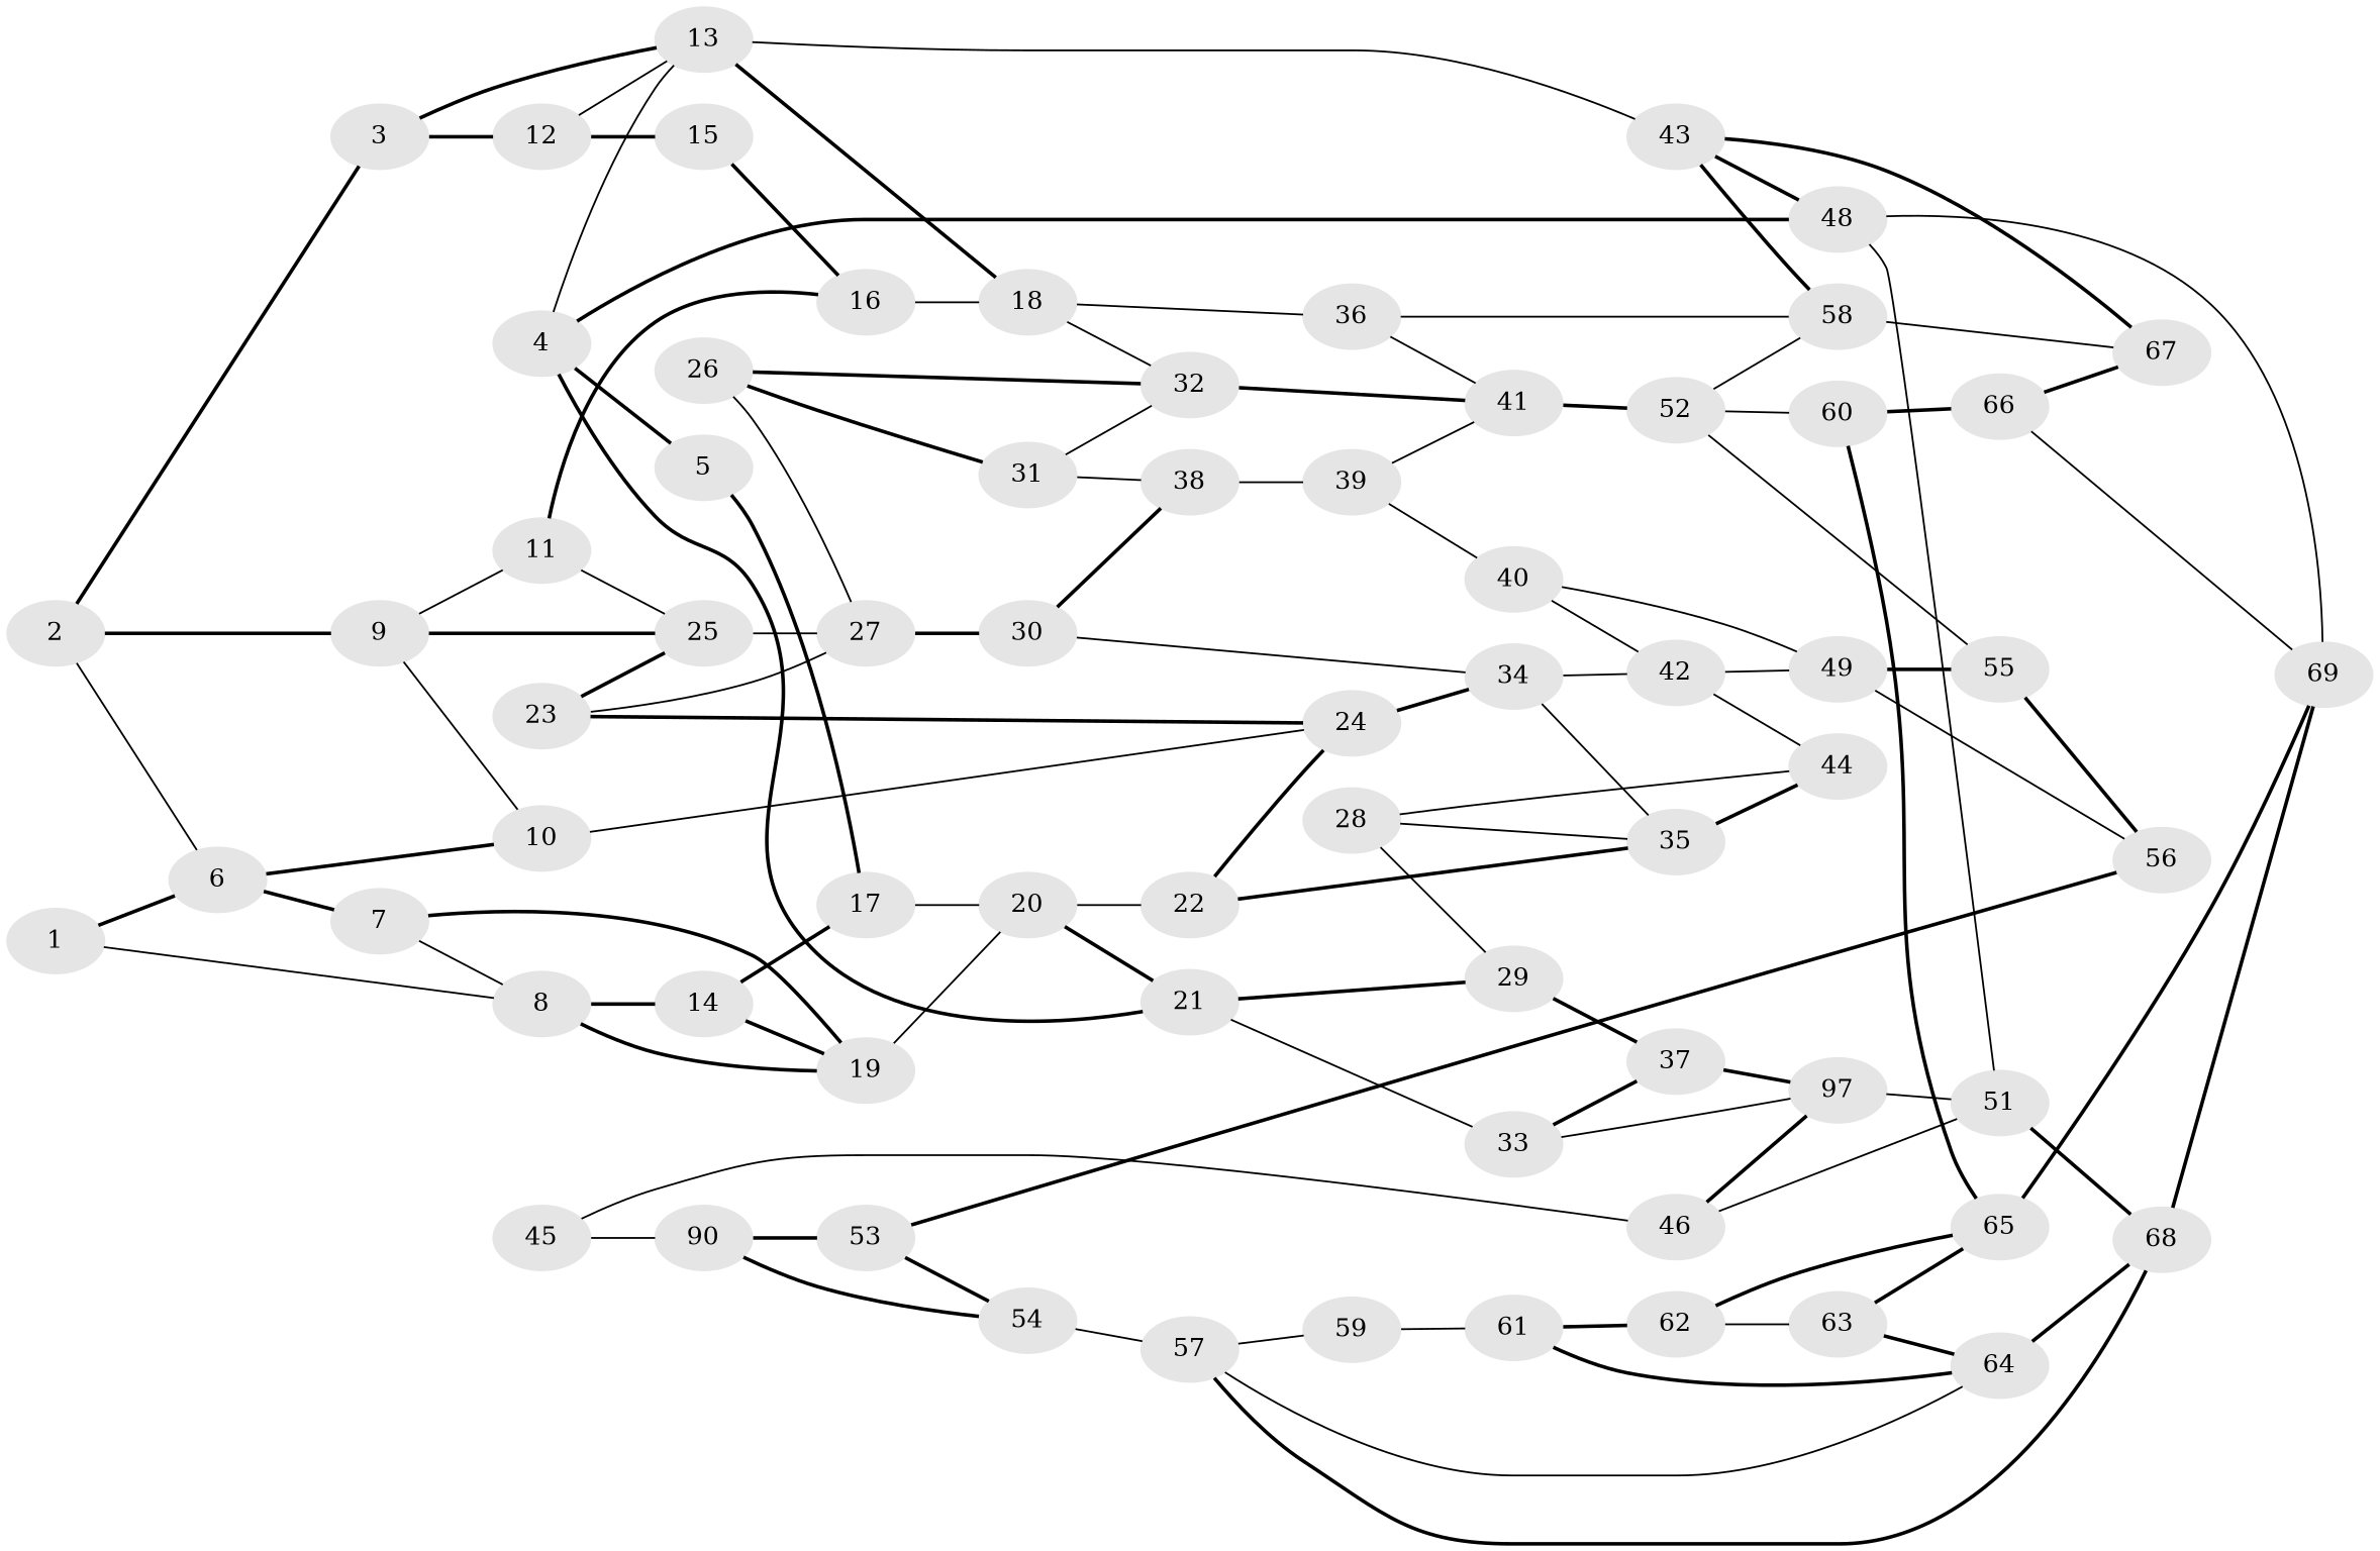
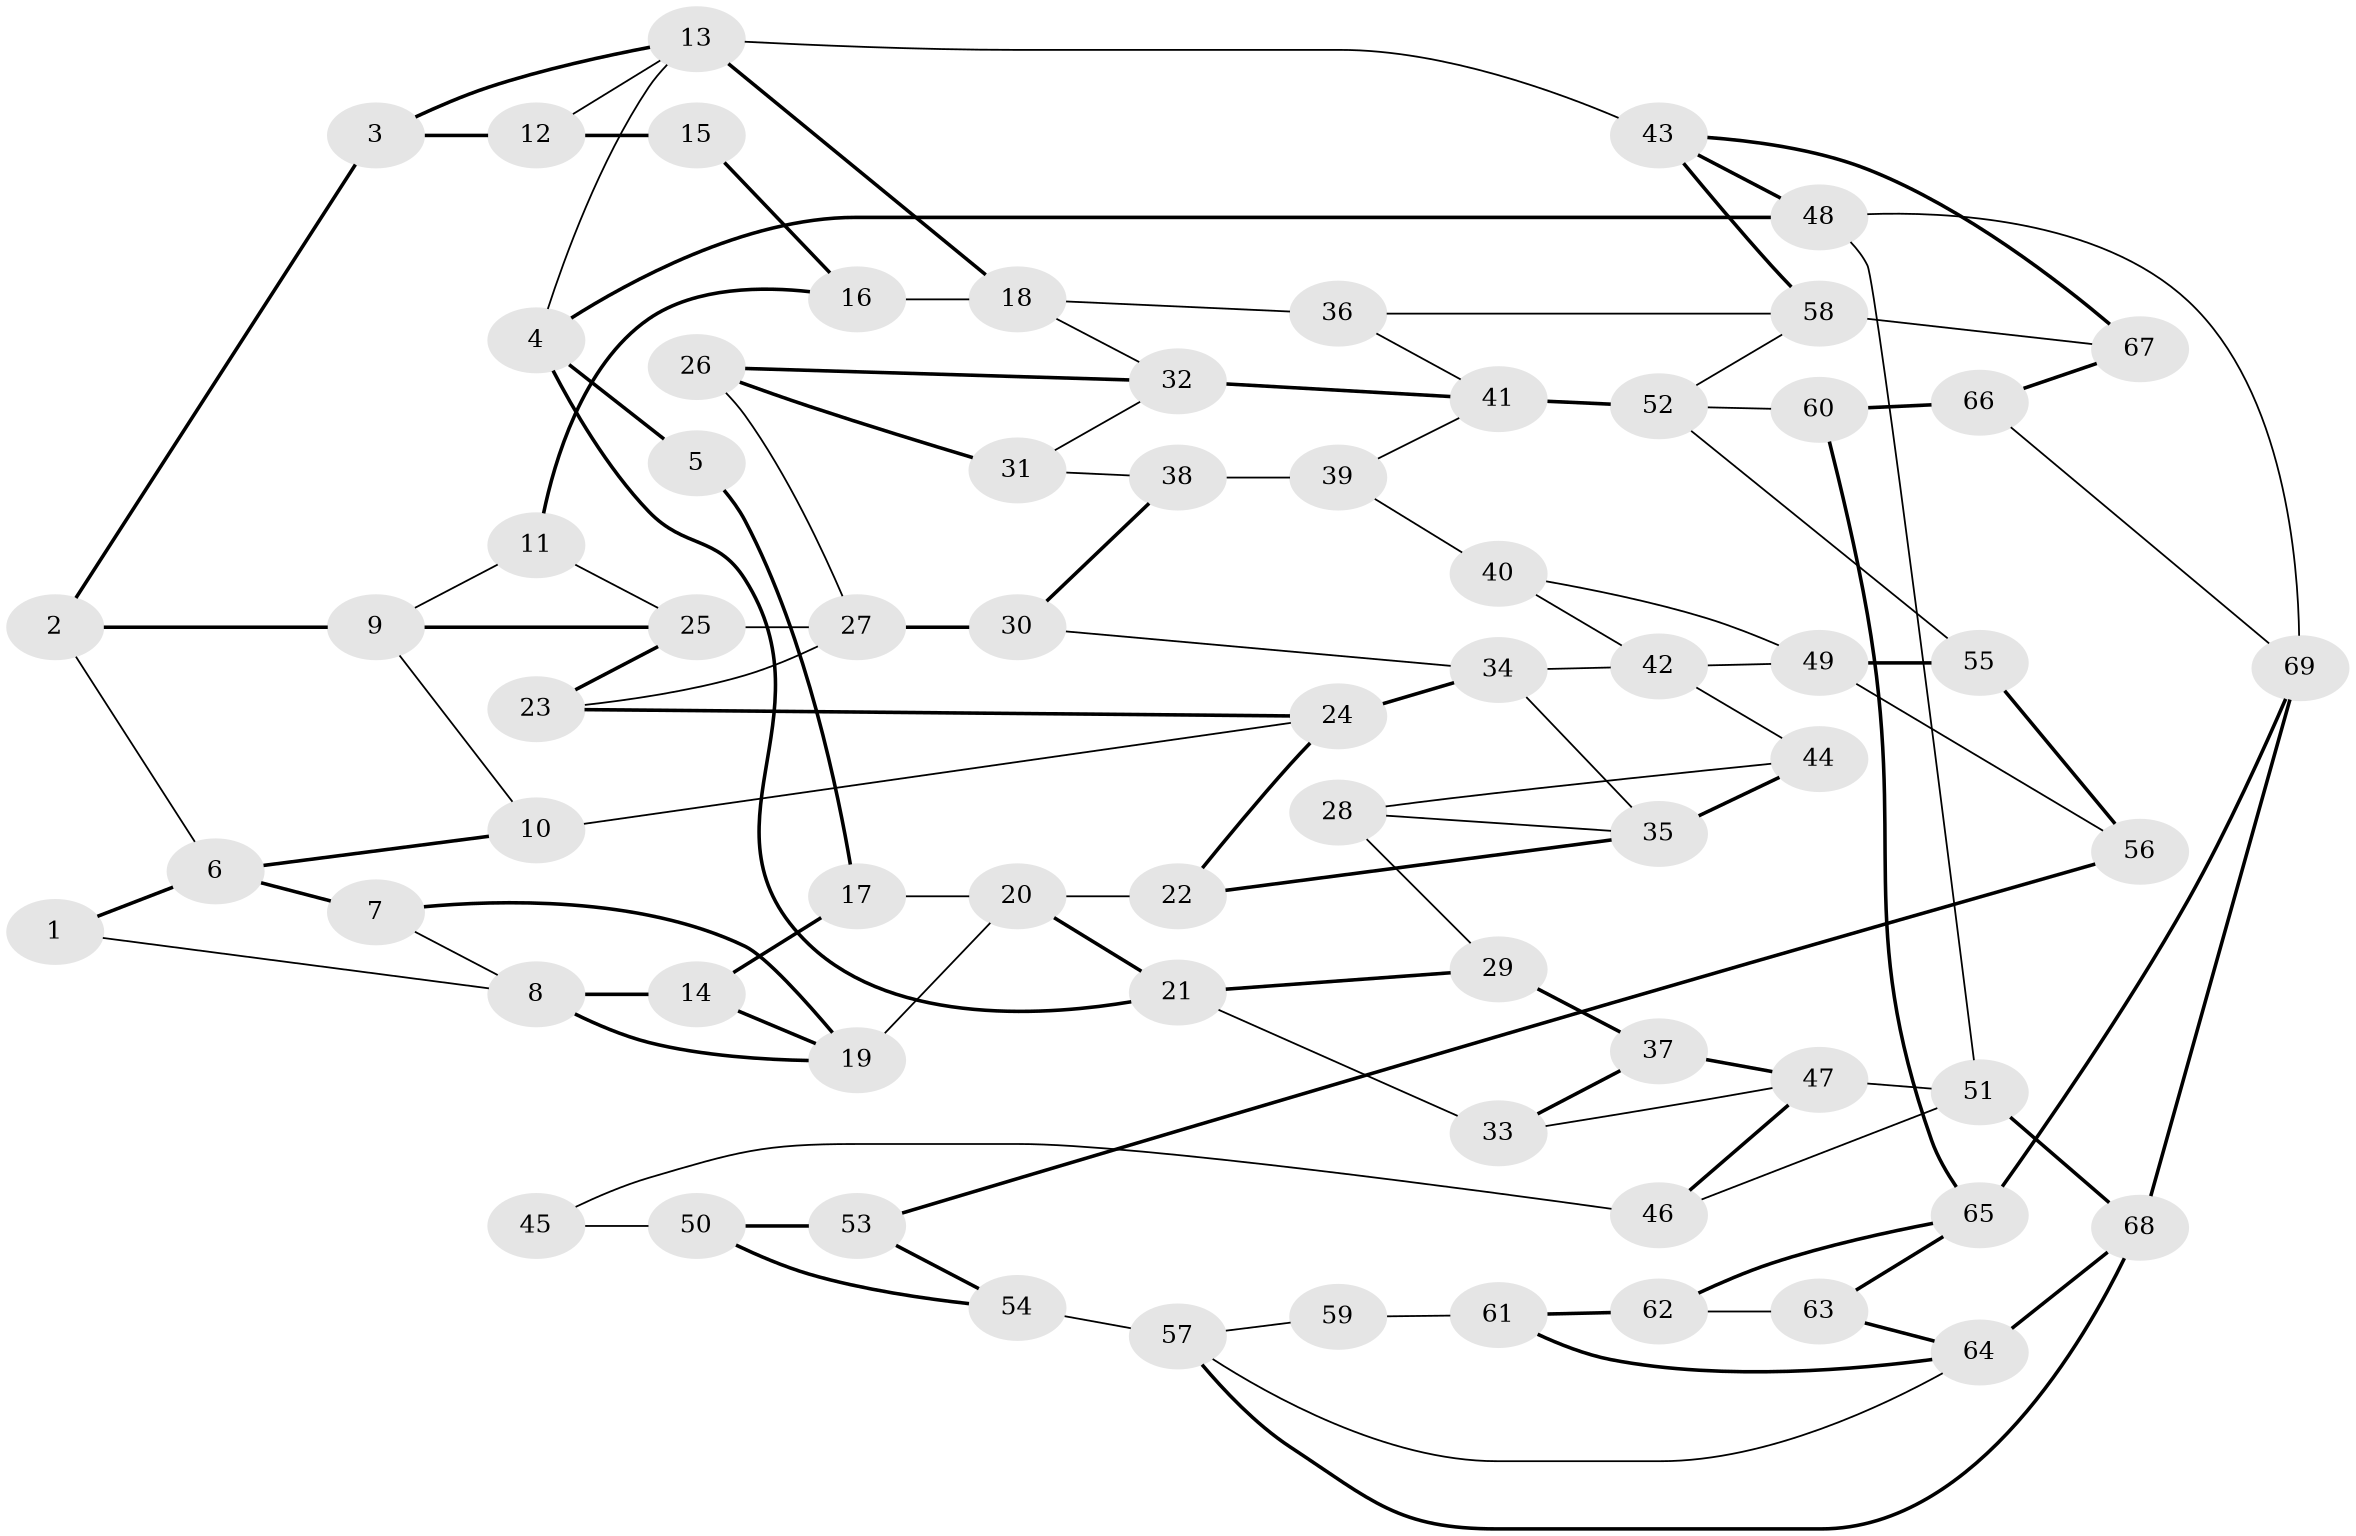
  graph {
    rankdir=LR
    node [color=gray90 style=filled]
    edge [style=bold weight=1.0]
    1
    6
    8
    7
    10
    19
    14
    2
    3
    9
    12
    13
    11
    25
    15
    18
    43
    4
    5
    21
    48
    17
    29
    33
    51
    69
    20
    24
    16
    27
    34
    32
    36
    58
    67
    22
    41
    35
    37
-   47 [label=97]
+   47
    44
    23
    30
    42
    26
    31
    38
    28
    39
    52
    49
    40
    55
    56
    60
    45
    46
-   50 [label=90]
+   50
    53
    54
    68
    57
    65
    66
    59
    64
    61
    62
    63
    1 -- 6
    1 -- 8 [style=solid]
    6 -- 7
    6 -- 10
    8 -- 19
    8 -- 14
    7 -- 8 [style=solid]
    7 -- 19
    10 -- 24 [style=solid]
    19 -- 20 [style=solid]
    14 -- 19
    14 -- 17 [weight=2.0]
    2 -- 6 [style=solid]
    2 -- 3
    2 -- 9
    3 -- 12
    3 -- 13
    9 -- 10 [style=solid]
    9 -- 11 [style=solid]
    9 -- 25
    12 -- 13 [style=solid]
    12 -- 15 [weight=2.0]
    13 -- 18
    13 -- 43 [style=solid]
    11 -- 25 [style=solid]
    11 -- 16
    25 -- 27 [style=solid]
    15 -- 16 [weight=2.0]
    18 -- 32 [style=solid]
    18 -- 36 [style=solid]
    43 -- 48
    43 -- 58
    43 -- 67
    4 -- 13 [style=solid]
    4 -- 5
    4 -- 21
    4 -- 48
    5 -- 17
    21 -- 29
    21 -- 33 [style=solid]
    48 -- 51 [style=solid]
    48 -- 69 [style=solid]
    17 -- 20 [style=solid]
    29 -- 37 [weight=2.0]
    33 -- 37
    33 -- 47 [style=solid]
    51 -- 68
    20 -- 21
    20 -- 22 [style=solid]
    24 -- 34
    16 -- 18 [style=solid]
    27 -- 30
    34 -- 35 [style=solid]
    34 -- 42 [style=solid]
    32 -- 41
    36 -- 58 [style=solid]
    36 -- 41 [style=solid]
    58 -- 67 [style=solid]
    22 -- 24
    22 -- 35
    41 -- 52
    35 -- 44
    37 -- 47
    47 -- 51 [style=solid]
    23 -- 25
    23 -- 24
    23 -- 27 [style=solid]
    30 -- 34 [style=solid]
    30 -- 38
    42 -- 44 [style=solid]
    42 -- 49 [style=solid]
    26 -- 27 [style=solid]
    26 -- 32
    26 -- 31
    31 -- 32 [style=solid]
    31 -- 38 [style=solid weight=2.0]
    38 -- 39 [style=solid]
    28 -- 29 [style=solid]
    28 -- 35 [style=solid]
    28 -- 44 [style=solid]
    39 -- 41 [style=solid]
    39 -- 40 [style=solid]
    52 -- 58 [style=solid]
    52 -- 55 [style=solid]
    52 -- 60 [style=solid]
    49 -- 55
    49 -- 56 [style=solid]
    40 -- 42 [style=solid]
    40 -- 49 [style=solid]
    55 -- 56
    60 -- 65
    60 -- 66
    45 -- 46 [style=solid]
    45 -- 50 [style=solid weight=2.0]
    46 -- 51 [style=solid]
    46 -- 47
    50 -- 53
    50 -- 54
    53 -- 56 [weight=2.0]
    53 -- 54
    54 -- 57 [style=solid]
    68 -- 69
    57 -- 68
    57 -- 59 [style=solid]
    57 -- 64 [style=solid]
    65 -- 69
    66 -- 69 [style=solid]
    66 -- 67 [weight=2.0]
    59 -- 61 [style=solid]
    64 -- 68
    61 -- 64
    61 -- 62 [weight=2.0]
    62 -- 65
    62 -- 63 [style=solid]
    63 -- 65
    63 -- 64
  }
